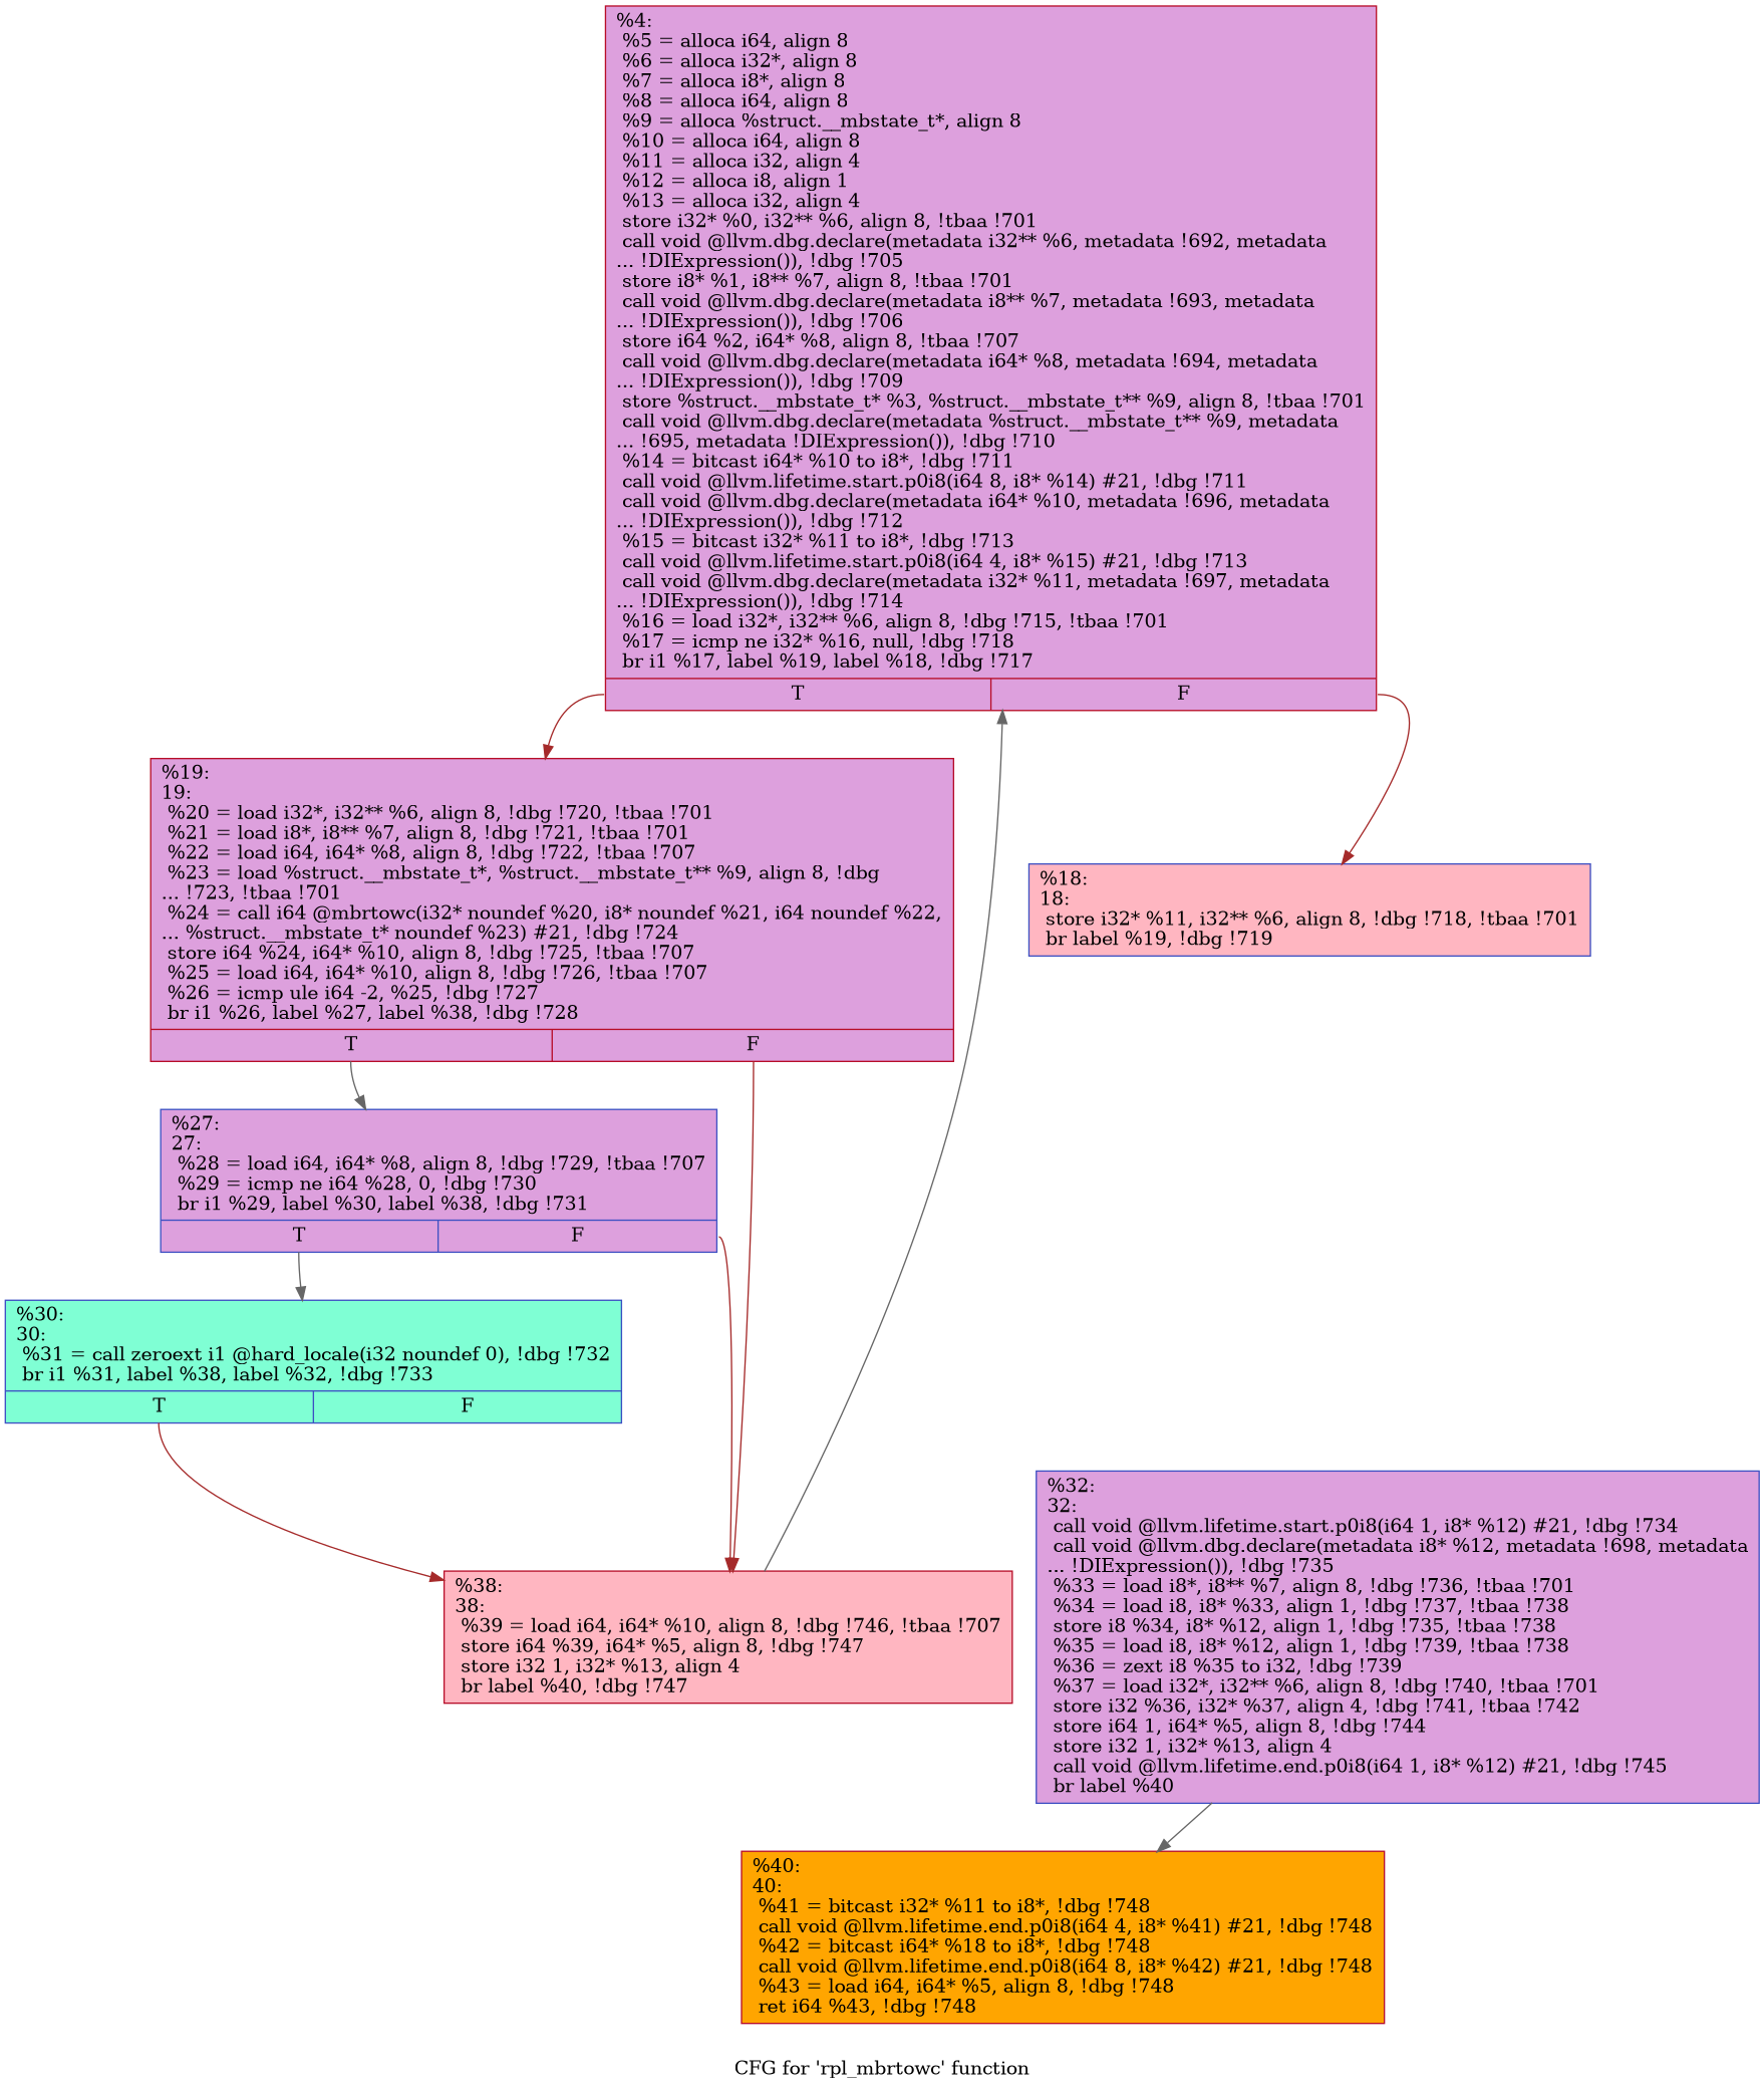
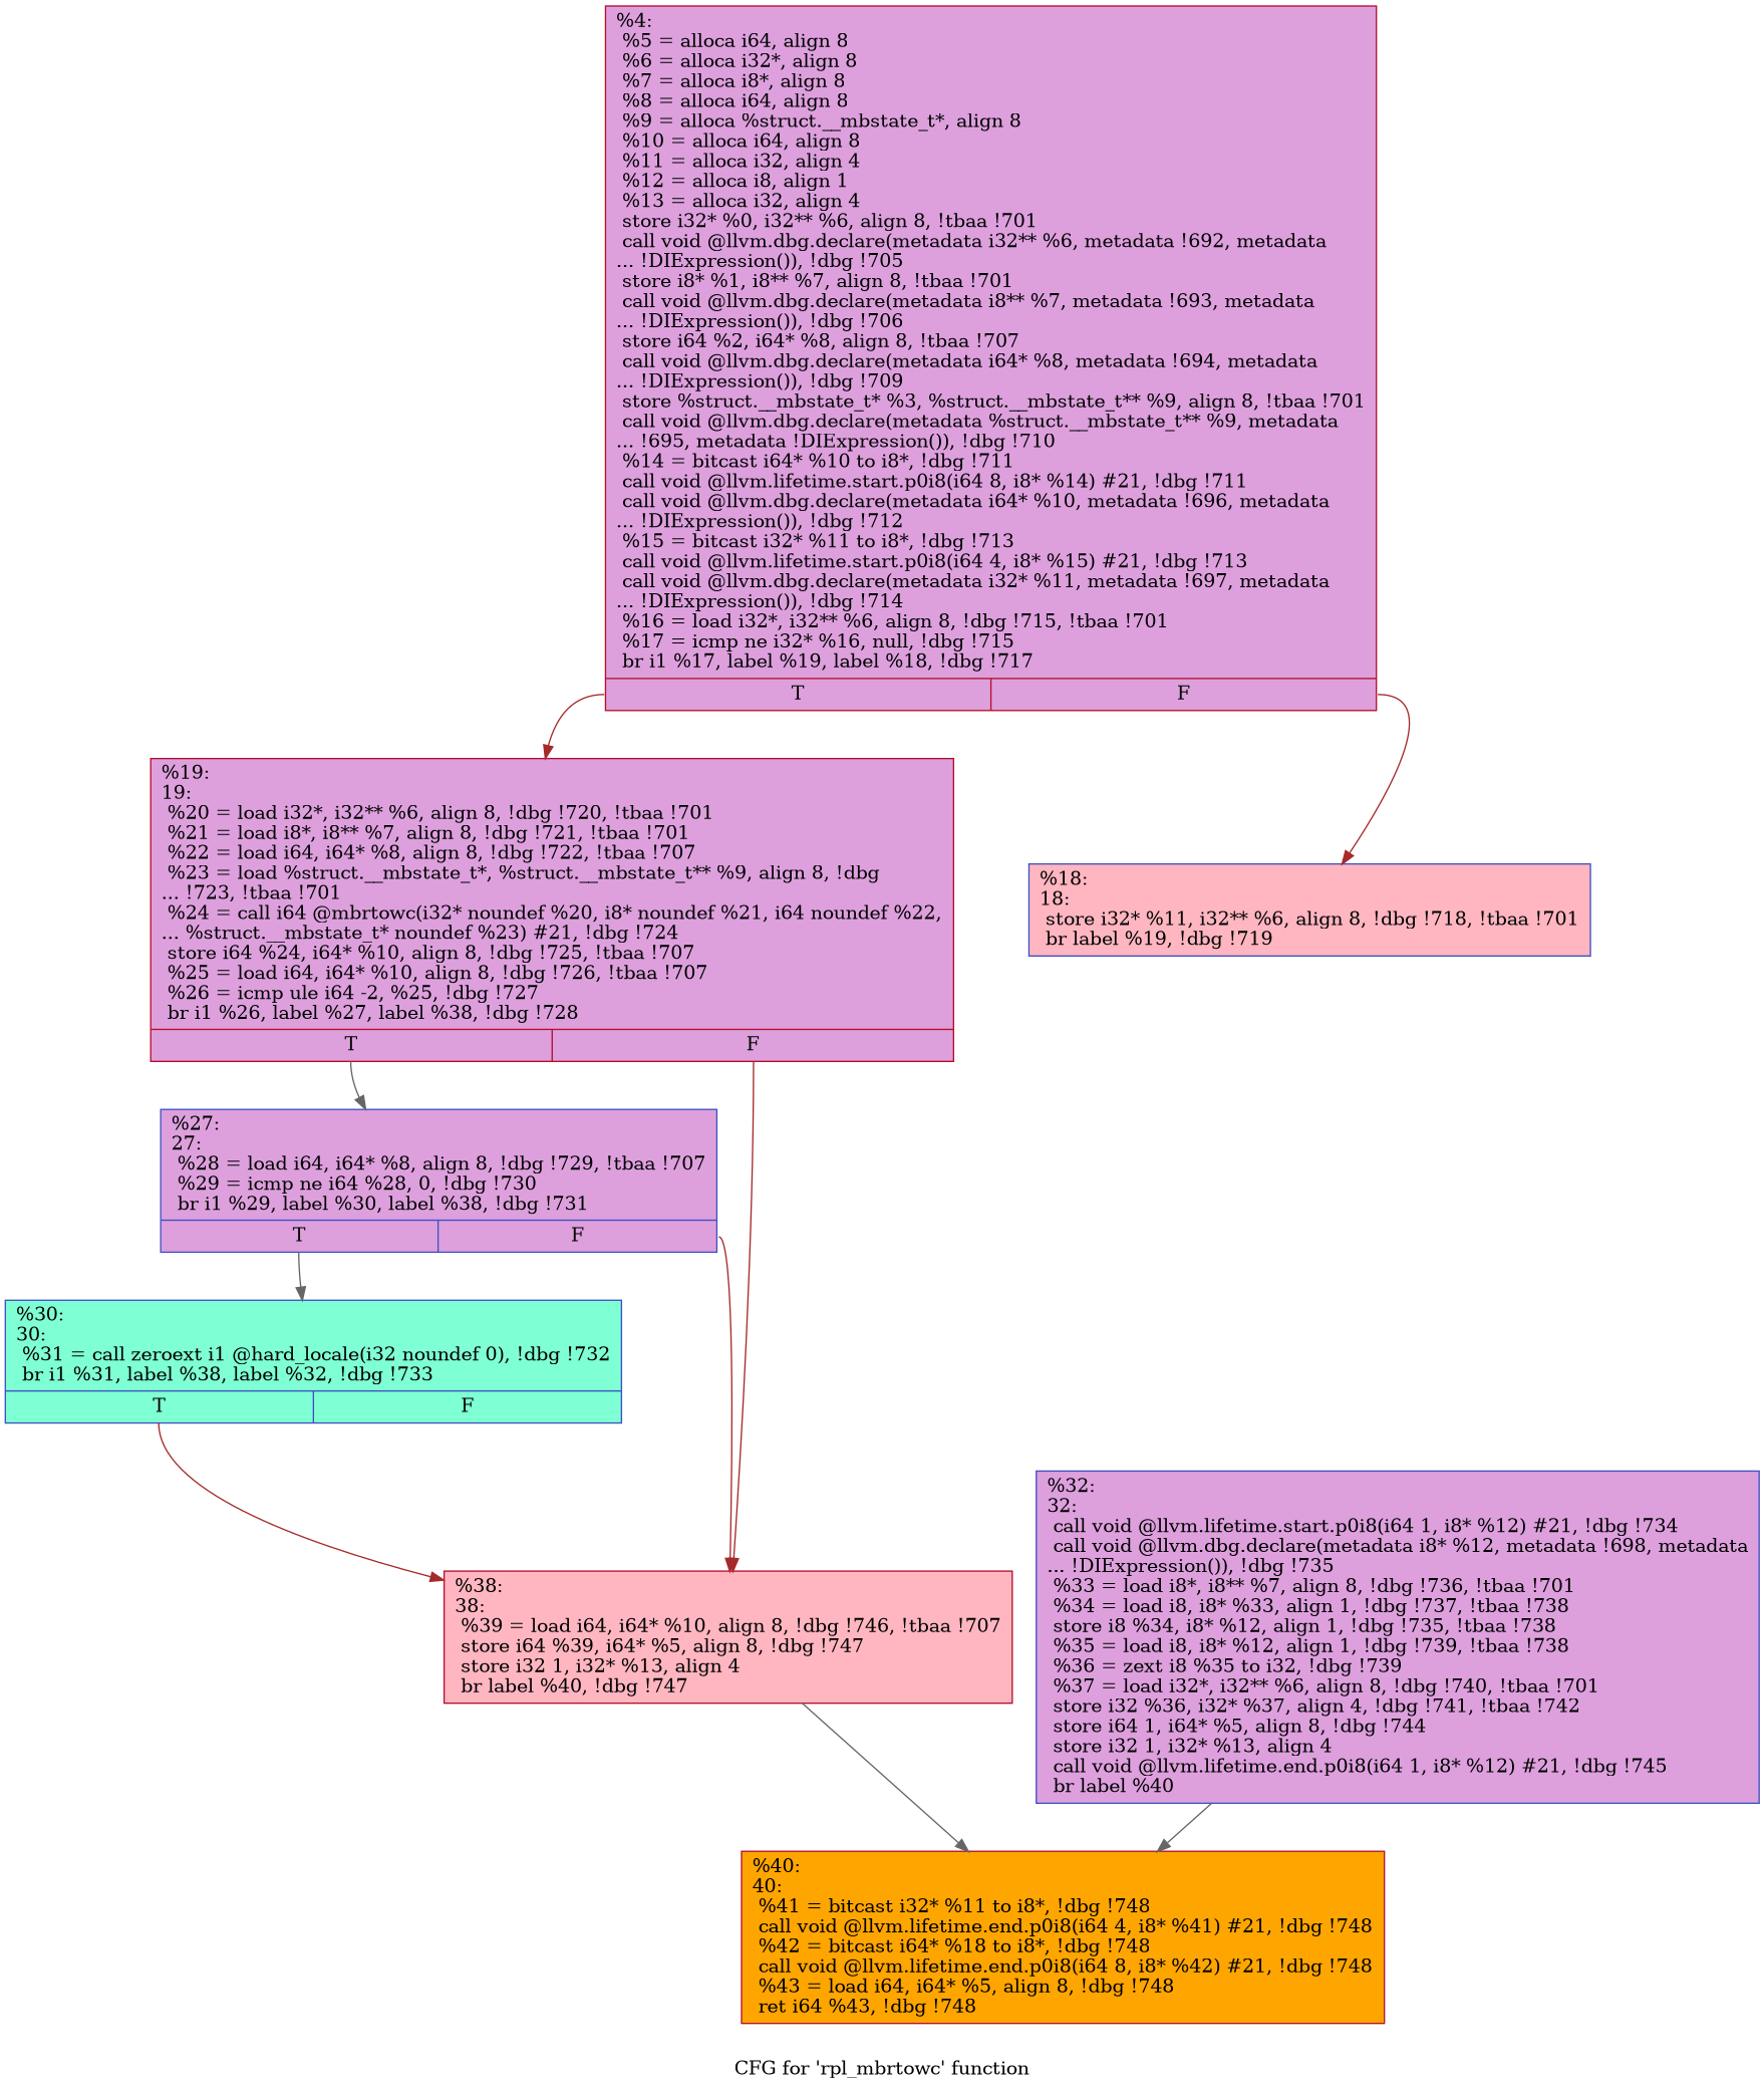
  digraph {
    label="CFG for 'rpl_mbrtowc' function"
    node [color="#b70d28ff" fillcolor=plum shape=record style=filled]
    edge [color=brown tailport=s0]
-   n1 [label="{%4:\l  %5 = alloca i64, align 8\l  %6 = alloca i32*, align 8\l  %7 = alloca i8*, align 8\l  %8 = alloca i64, align 8\l  %9 = alloca %struct.__mbstate_t*, align 8\l  %10 = alloca i64, align 8\l  %11 = alloca i32, align 4\l  %12 = alloca i8, align 1\l  %13 = alloca i32, align 4\l  store i32* %0, i32** %6, align 8, !tbaa !701\l  call void @llvm.dbg.declare(metadata i32** %6, metadata !692, metadata\l... !DIExpression()), !dbg !705\l  store i8* %1, i8** %7, align 8, !tbaa !701\l  call void @llvm.dbg.declare(metadata i8** %7, metadata !693, metadata\l... !DIExpression()), !dbg !706\l  store i64 %2, i64* %8, align 8, !tbaa !707\l  call void @llvm.dbg.declare(metadata i64* %8, metadata !694, metadata\l... !DIExpression()), !dbg !709\l  store %struct.__mbstate_t* %3, %struct.__mbstate_t** %9, align 8, !tbaa !701\l  call void @llvm.dbg.declare(metadata %struct.__mbstate_t** %9, metadata\l... !695, metadata !DIExpression()), !dbg !710\l  %14 = bitcast i64* %10 to i8*, !dbg !711\l  call void @llvm.lifetime.start.p0i8(i64 8, i8* %14) #21, !dbg !711\l  call void @llvm.dbg.declare(metadata i64* %10, metadata !696, metadata\l... !DIExpression()), !dbg !712\l  %15 = bitcast i32* %11 to i8*, !dbg !713\l  call void @llvm.lifetime.start.p0i8(i64 4, i8* %15) #21, !dbg !713\l  call void @llvm.dbg.declare(metadata i32* %11, metadata !697, metadata\l... !DIExpression()), !dbg !714\l  %16 = load i32*, i32** %6, align 8, !dbg !715, !tbaa !701\l  %17 = icmp ne i32* %16, null, !dbg !718\l  br i1 %17, label %19, label %18, !dbg !717\l|{<s0>T|<s1>F}}"]
+   n1 [label="{%4:\l  %5 = alloca i64, align 8\l  %6 = alloca i32*, align 8\l  %7 = alloca i8*, align 8\l  %8 = alloca i64, align 8\l  %9 = alloca %struct.__mbstate_t*, align 8\l  %10 = alloca i64, align 8\l  %11 = alloca i32, align 4\l  %12 = alloca i8, align 1\l  %13 = alloca i32, align 4\l  store i32* %0, i32** %6, align 8, !tbaa !701\l  call void @llvm.dbg.declare(metadata i32** %6, metadata !692, metadata\l... !DIExpression()), !dbg !705\l  store i8* %1, i8** %7, align 8, !tbaa !701\l  call void @llvm.dbg.declare(metadata i8** %7, metadata !693, metadata\l... !DIExpression()), !dbg !706\l  store i64 %2, i64* %8, align 8, !tbaa !707\l  call void @llvm.dbg.declare(metadata i64* %8, metadata !694, metadata\l... !DIExpression()), !dbg !709\l  store %struct.__mbstate_t* %3, %struct.__mbstate_t** %9, align 8, !tbaa !701\l  call void @llvm.dbg.declare(metadata %struct.__mbstate_t** %9, metadata\l... !695, metadata !DIExpression()), !dbg !710\l  %14 = bitcast i64* %10 to i8*, !dbg !711\l  call void @llvm.lifetime.start.p0i8(i64 8, i8* %14) #21, !dbg !711\l  call void @llvm.dbg.declare(metadata i64* %10, metadata !696, metadata\l... !DIExpression()), !dbg !712\l  %15 = bitcast i32* %11 to i8*, !dbg !713\l  call void @llvm.lifetime.start.p0i8(i64 4, i8* %15) #21, !dbg !713\l  call void @llvm.dbg.declare(metadata i32* %11, metadata !697, metadata\l... !DIExpression()), !dbg !714\l  %16 = load i32*, i32** %6, align 8, !dbg !715, !tbaa !701\l  %17 = icmp ne i32* %16, null, !dbg !715\l  br i1 %17, label %19, label %18, !dbg !717\l|{<s0>T|<s1>F}}"]
    n2 [label="{%19:\l19:                                               \l  %20 = load i32*, i32** %6, align 8, !dbg !720, !tbaa !701\l  %21 = load i8*, i8** %7, align 8, !dbg !721, !tbaa !701\l  %22 = load i64, i64* %8, align 8, !dbg !722, !tbaa !707\l  %23 = load %struct.__mbstate_t*, %struct.__mbstate_t** %9, align 8, !dbg\l... !723, !tbaa !701\l  %24 = call i64 @mbrtowc(i32* noundef %20, i8* noundef %21, i64 noundef %22,\l... %struct.__mbstate_t* noundef %23) #21, !dbg !724\l  store i64 %24, i64* %10, align 8, !dbg !725, !tbaa !707\l  %25 = load i64, i64* %10, align 8, !dbg !726, !tbaa !707\l  %26 = icmp ule i64 -2, %25, !dbg !727\l  br i1 %26, label %27, label %38, !dbg !728\l|{<s0>T|<s1>F}}"]
    n3 [color="#3d50c3ff" fillcolor=lightpink label="{%18:\l18:                                               \l  store i32* %11, i32** %6, align 8, !dbg !718, !tbaa !701\l  br label %19, !dbg !719\l}"]
    n4 [color="#3d50c3ff" label="{%27:\l27:                                               \l  %28 = load i64, i64* %8, align 8, !dbg !729, !tbaa !707\l  %29 = icmp ne i64 %28, 0, !dbg !730\l  br i1 %29, label %30, label %38, !dbg !731\l|{<s0>T|<s1>F}}"]
    n5 [fillcolor=lightpink label="{%38:\l38:                                               \l  %39 = load i64, i64* %10, align 8, !dbg !746, !tbaa !707\l  store i64 %39, i64* %5, align 8, !dbg !747\l  store i32 1, i32* %13, align 4\l  br label %40, !dbg !747\l}"]
    n6 [color="#3d50c3ff" fillcolor=aquamarine label="{%30:\l30:                                               \l  %31 = call zeroext i1 @hard_locale(i32 noundef 0), !dbg !732\l  br i1 %31, label %38, label %32, !dbg !733\l|{<s0>T|<s1>F}}"]
    n7 [fillcolor=orange label="{%40:\l40:                                               \l  %41 = bitcast i32* %11 to i8*, !dbg !748\l  call void @llvm.lifetime.end.p0i8(i64 4, i8* %41) #21, !dbg !748\l  %42 = bitcast i64* %18 to i8*, !dbg !748\l  call void @llvm.lifetime.end.p0i8(i64 8, i8* %42) #21, !dbg !748\l  %43 = load i64, i64* %5, align 8, !dbg !748\l  ret i64 %43, !dbg !748\l}"]
    n8 [color="#3d50c3ff" label="{%32:\l32:                                               \l  call void @llvm.lifetime.start.p0i8(i64 1, i8* %12) #21, !dbg !734\l  call void @llvm.dbg.declare(metadata i8* %12, metadata !698, metadata\l... !DIExpression()), !dbg !735\l  %33 = load i8*, i8** %7, align 8, !dbg !736, !tbaa !701\l  %34 = load i8, i8* %33, align 1, !dbg !737, !tbaa !738\l  store i8 %34, i8* %12, align 1, !dbg !735, !tbaa !738\l  %35 = load i8, i8* %12, align 1, !dbg !739, !tbaa !738\l  %36 = zext i8 %35 to i32, !dbg !739\l  %37 = load i32*, i32** %6, align 8, !dbg !740, !tbaa !701\l  store i32 %36, i32* %37, align 4, !dbg !741, !tbaa !742\l  store i64 1, i64* %5, align 8, !dbg !744\l  store i32 1, i32* %13, align 4\l  call void @llvm.lifetime.end.p0i8(i64 1, i8* %12) #21, !dbg !745\l  br label %40\l}"]
    n1 -> n2
    n1 -> n3 [tailport=s1]
    n2 -> n4 [color=gray40]
    n2 -> n5 [tailport=s1]
    n4 -> n5 [tailport=s1]
    n4 -> n6 [color=gray40]
-   n5 -> n1 [color=gray40]
+   n5 -> n7 [color=gray40]
    n6 -> n5
    n8 -> n7 [color=gray40]
  }
